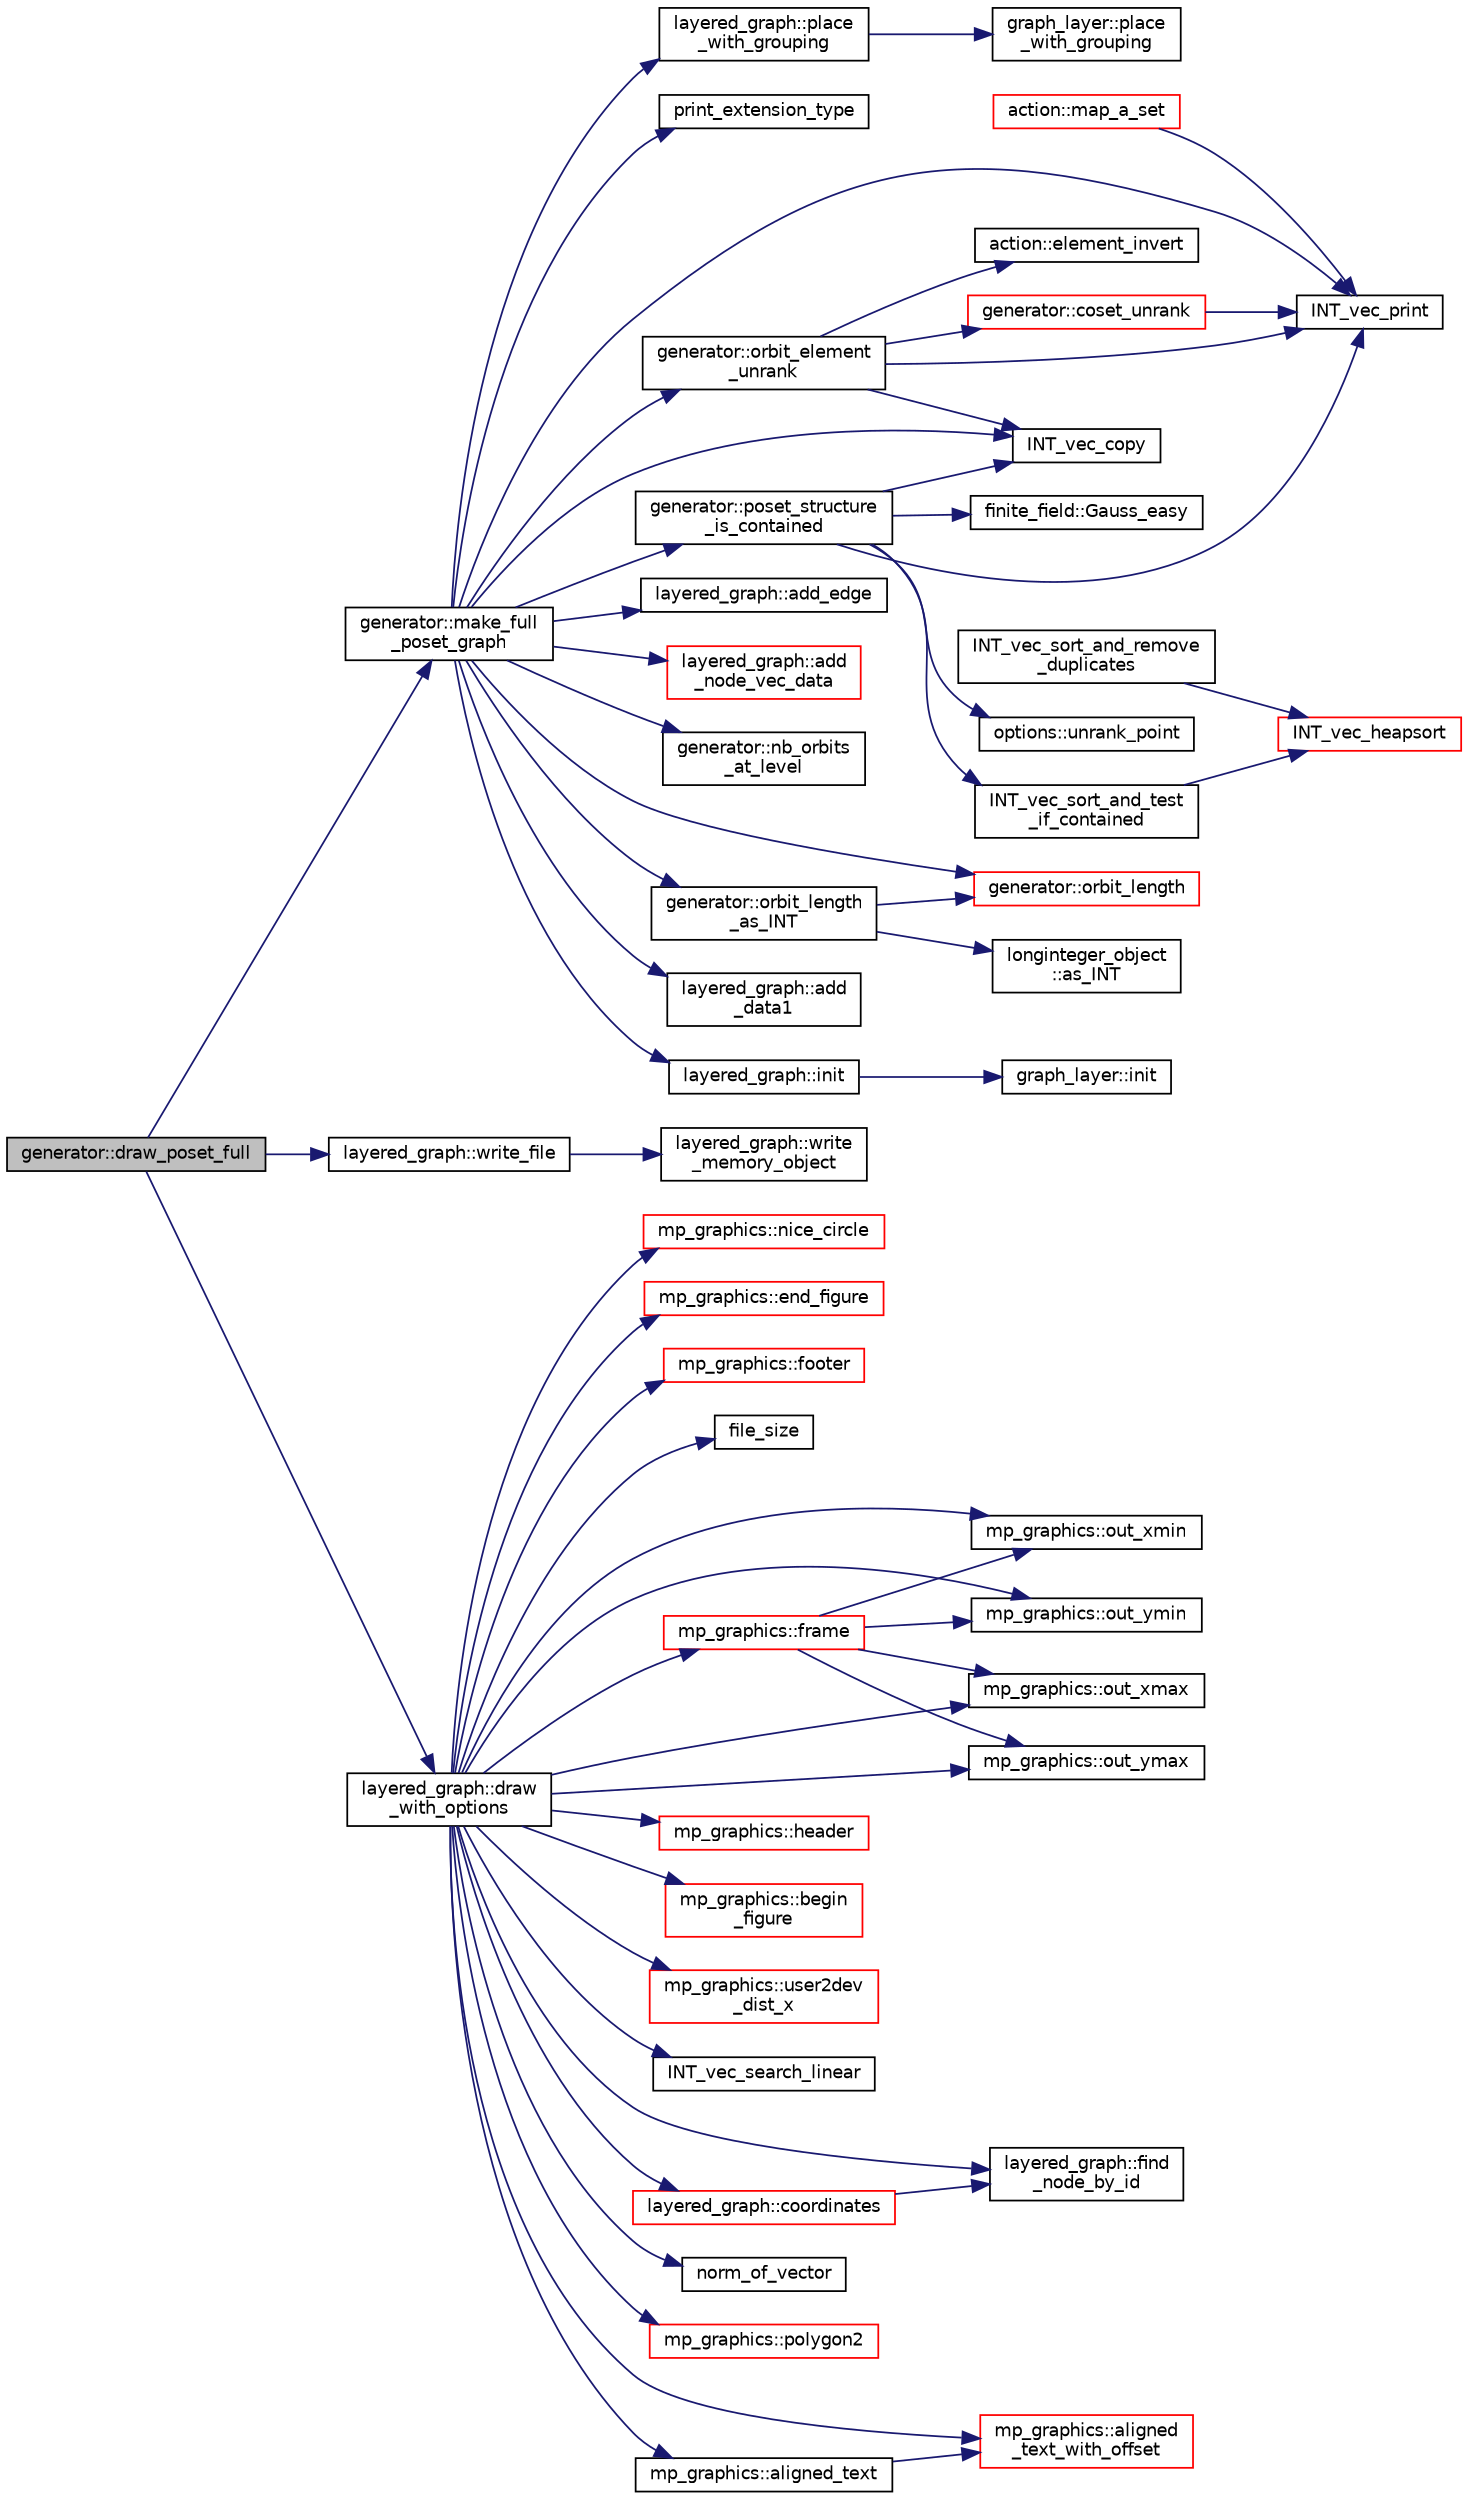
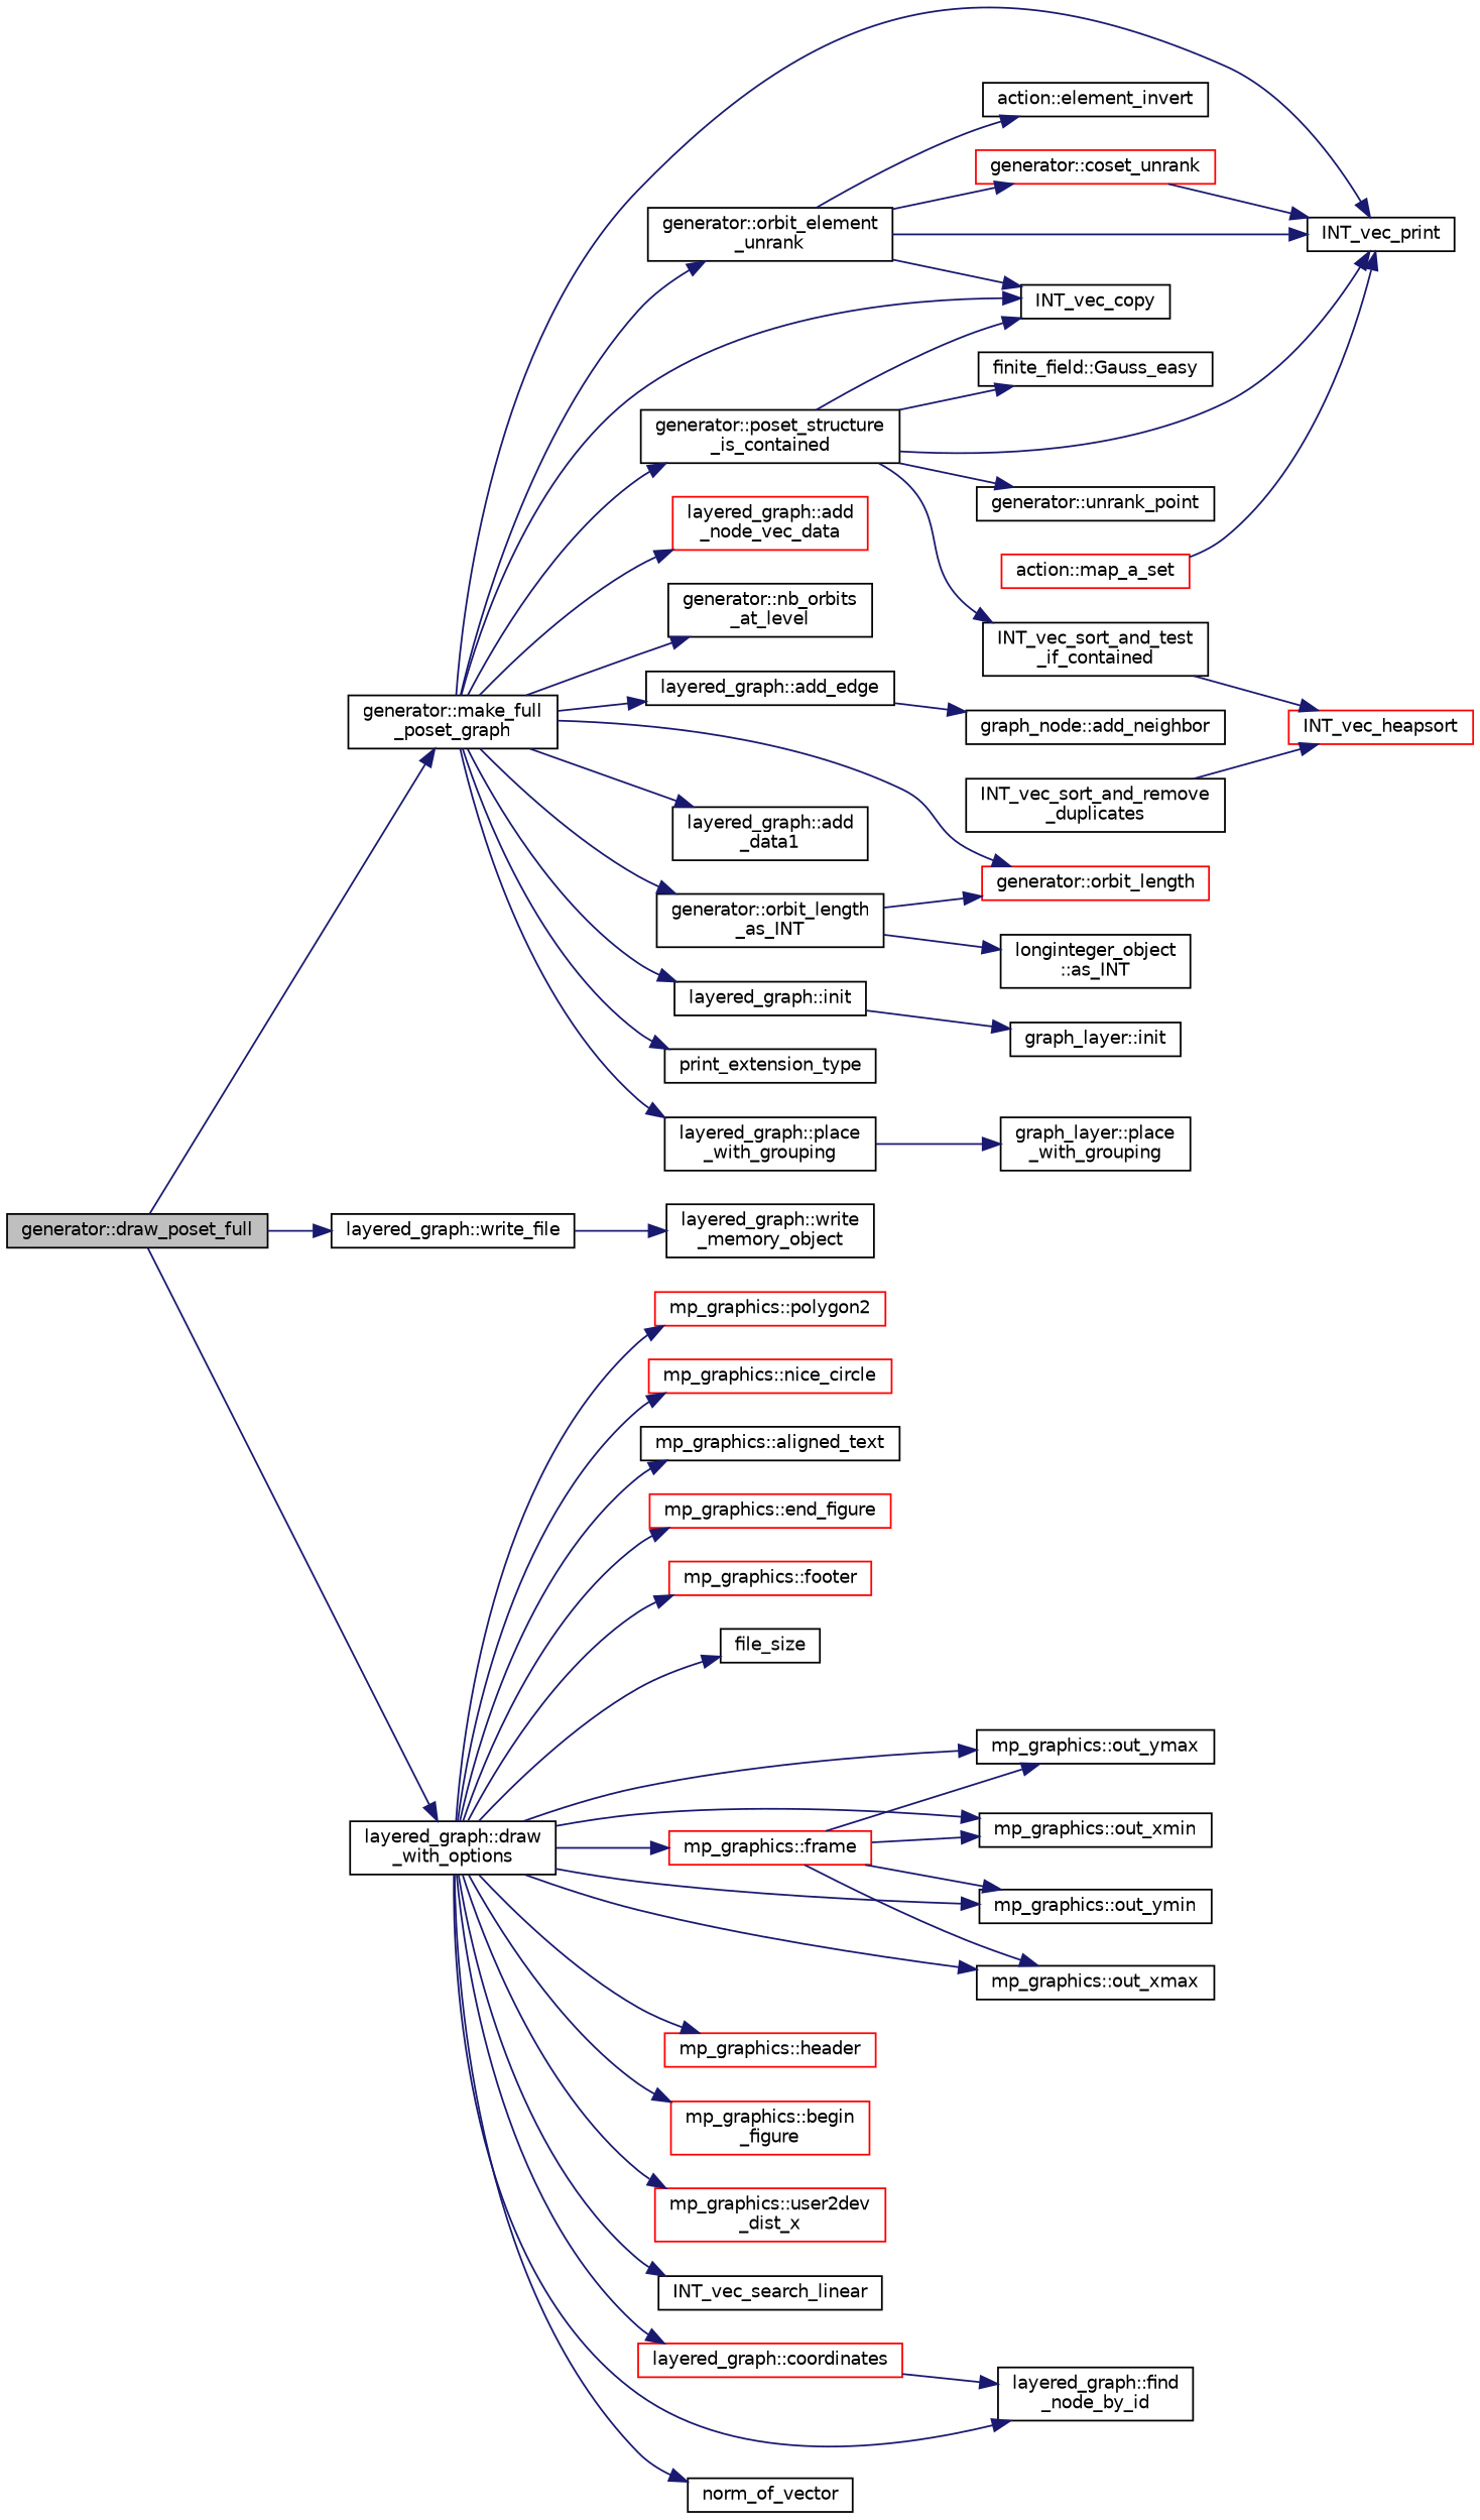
  digraph {
    rankdir=LR
    node [color=black fillcolor=white fontname=Helvetica fontsize=10 shape=record style=filled]
    edge [color=midnightblue fontname=Helvetica fontsize=10 labelfontname=Helvetica labelfontsize=10 style=solid]
    n1 [fillcolor=grey75 fontcolor=black height=0.2 label="generator::draw_poset_full" width=0.4]
    n2 [height=0.2 label="generator::make_full\l_poset_graph" width=0.4]
    n3 [height=0.2 label="layered_graph::write_file" width=0.4]
    n4 [height=0.2 label="layered_graph::draw\l_with_options" width=0.4]
    n5 [height=0.2 label="generator::nb_orbits\l_at_level" width=0.4]
    n6 [height=0.2 label="generator::orbit_length\l_as_INT" width=0.4]
    n7 [height=0.2 label="layered_graph::add\l_data1" width=0.4]
    n8 [height=0.2 label="layered_graph::init" width=0.4]
    n9 [height=0.2 label="layered_graph::place\l_with_grouping" width=0.4]
    n10 [height=0.2 label=print_extension_type width=0.4]
    n11 [height=0.2 label=INT_vec_print width=0.4]
    n12 [height=0.2 label="generator::orbit_element\l_unrank" width=0.4]
    n13 [height=0.2 label=INT_vec_copy width=0.4]
    n14 [height=0.2 label="generator::poset_structure\l_is_contained" width=0.4]
    n15 [height=0.2 label="layered_graph::add_edge" width=0.4]
    n16 [color=red height=0.2 label="layered_graph::add\l_node_vec_data" width=0.4]
    n17 [color=red height=0.2 label="generator::orbit_length" width=0.4]
    n18 [height=0.2 label="layered_graph::write\l_memory_object" width=0.4]
    n19 [height=0.2 label="mp_graphics::out_xmin" width=0.4]
    n20 [height=0.2 label="mp_graphics::out_ymin" width=0.4]
    n21 [height=0.2 label="mp_graphics::out_xmax" width=0.4]
    n22 [height=0.2 label="mp_graphics::out_ymax" width=0.4]
    n23 [color=red height=0.2 label="mp_graphics::header" width=0.4]
    n24 [color=red height=0.2 label="mp_graphics::begin\l_figure" width=0.4]
    n25 [color=red height=0.2 label="mp_graphics::frame" width=0.4]
    n26 [color=red height=0.2 label="mp_graphics::user2dev\l_dist_x" width=0.4]
    n27 [height=0.2 label=INT_vec_search_linear width=0.4]
    n28 [color=red height=0.2 label="layered_graph::coordinates" width=0.4]
    n29 [height=0.2 label="layered_graph::find\l_node_by_id" width=0.4]
    n30 [height=0.2 label=norm_of_vector width=0.4]
    n31 [color=red height=0.2 label="mp_graphics::polygon2" width=0.4]
-   n32 [color=red height=0.2 label="mp_graphics::aligned\l_text_with_offset" width=0.4]
    n33 [color=red height=0.2 label="mp_graphics::nice_circle" width=0.4]
    n34 [height=0.2 label="mp_graphics::aligned_text" width=0.4]
    n35 [color=red height=0.2 label="mp_graphics::end_figure" width=0.4]
    n36 [color=red height=0.2 label="mp_graphics::footer" width=0.4]
    n37 [height=0.2 label=file_size width=0.4]
    n38 [height=0.2 label="longinteger_object\l::as_INT" width=0.4]
    n39 [height=0.2 label="graph_layer::init" width=0.4]
    n40 [height=0.2 label="graph_layer::place\l_with_grouping" width=0.4]
    n41 [height=0.2 label="INT_vec_sort_and_remove\l_duplicates" width=0.4]
    n42 [color=red height=0.2 label=INT_vec_heapsort width=0.4]
    n43 [color=red height=0.2 label="generator::coset_unrank" width=0.4]
    n44 [height=0.2 label="action::element_invert" width=0.4]
-   n45 [height=0.2 label="options::unrank_point" width=0.4]
+   n45 [height=0.2 label="generator::unrank_point" width=0.4]
    n46 [height=0.2 label="finite_field::Gauss_easy" width=0.4]
    n47 [height=0.2 label="INT_vec_sort_and_test\l_if_contained" width=0.4]
+   n48 [height=0.2 label="graph_node::add_neighbor" width=0.4]
    n49 [color=red height=0.2 label="action::map_a_set" width=0.4]
    n1 -> n2
    n1 -> n3
    n1 -> n4
    n2 -> n5
    n2 -> n6
    n2 -> n7
    n2 -> n8
    n2 -> n9
    n2 -> n10
    n2 -> n11
    n2 -> n12
    n2 -> n13
    n2 -> n14
    n2 -> n15
    n2 -> n16
    n2 -> n17
    n3 -> n18
    n4 -> n19
    n4 -> n20
    n4 -> n21
    n4 -> n22
    n4 -> n23
    n4 -> n24
    n4 -> n25
    n4 -> n26
    n4 -> n27
    n4 -> n28
    n4 -> n29
    n4 -> n30
    n4 -> n31
-   n4 -> n32
    n4 -> n33
    n4 -> n34
    n4 -> n35
    n4 -> n36
    n4 -> n37
    n6 -> n17
    n6 -> n38
    n8 -> n39
    n9 -> n40
    n12 -> n11
    n12 -> n13
    n12 -> n43
    n12 -> n44
    n14 -> n11
    n14 -> n13
    n14 -> n45
    n14 -> n46
    n14 -> n47
+   n15 -> n48
    n25 -> n19
    n25 -> n20
    n25 -> n21
    n25 -> n22
    n28 -> n29
-   n34 -> n32
    n41 -> n42
    n43 -> n11
    n47 -> n42
    n49 -> n11
  }
